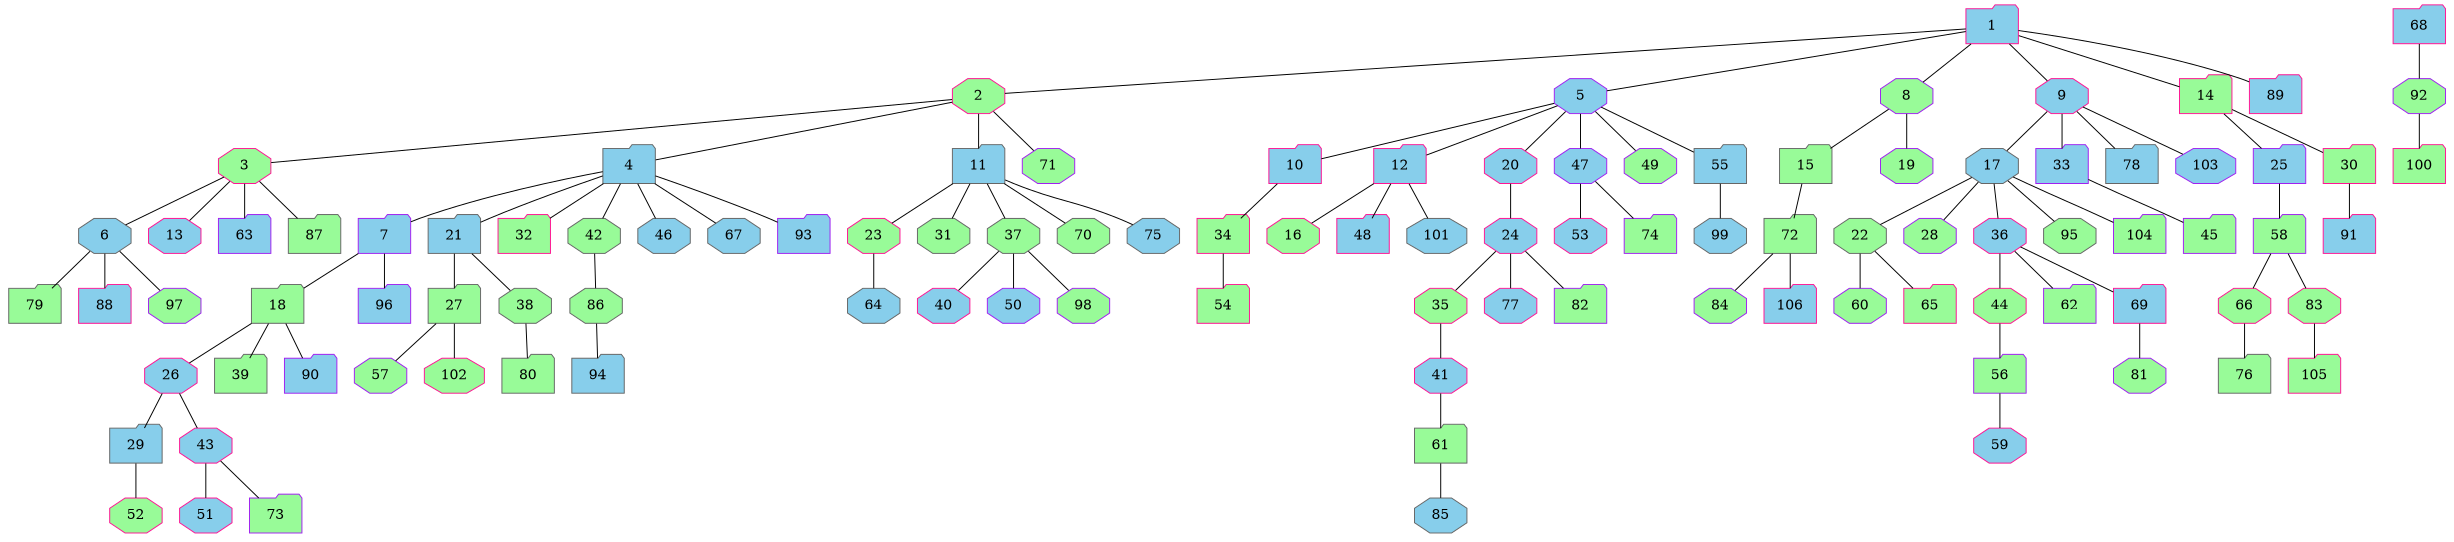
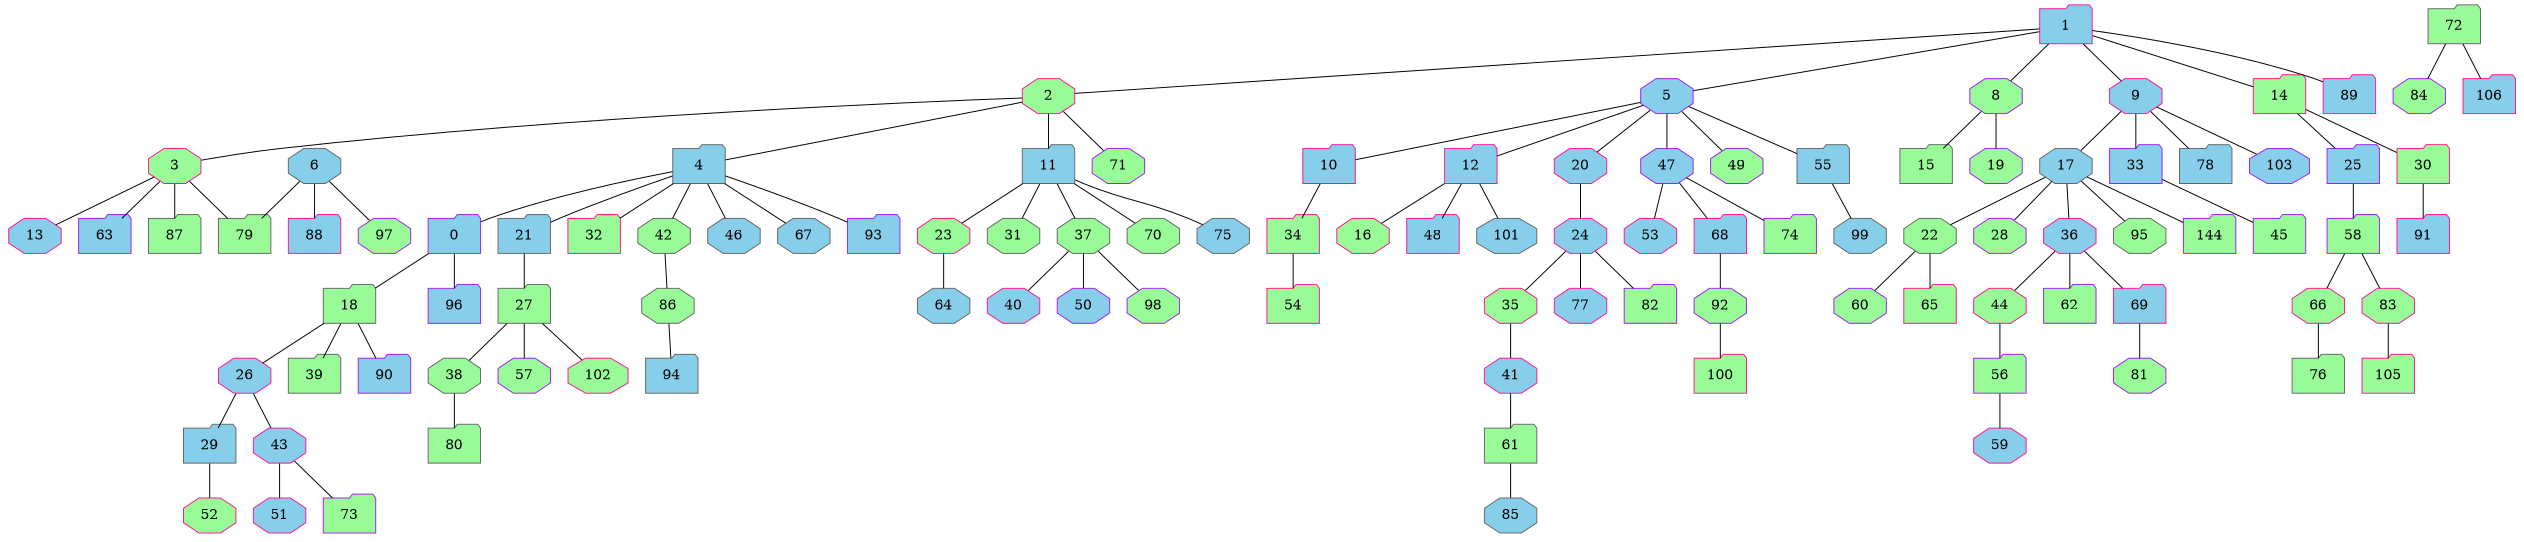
  graph {
    node [color=deeppink fillcolor=palegreen shape=octagon style=filled]
    1 [fillcolor=skyblue shape=folder]
    2
    5 [color=purple fillcolor=skyblue]
    8 [color=purple]
    9 [fillcolor=skyblue]
    14 [shape=folder]
    89 [fillcolor=skyblue shape=folder]
    3
    4 [color=gray40 fillcolor=skyblue shape=folder]
    11 [color=gray40 fillcolor=skyblue shape=folder]
    71 [color=purple]
    10 [fillcolor=skyblue shape=folder]
    12 [fillcolor=skyblue shape=folder]
    20 [fillcolor=skyblue]
    47 [color=purple fillcolor=skyblue]
    49 [color=purple]
    55 [color=gray40 fillcolor=skyblue shape=folder]
    15 [color=gray40 shape=folder]
    19 [color=purple]
    17 [color=gray40 fillcolor=skyblue]
    33 [color=purple fillcolor=skyblue shape=folder]
    78 [color=gray40 fillcolor=skyblue shape=folder]
    103 [color=purple fillcolor=skyblue]
    25 [color=purple fillcolor=skyblue shape=folder]
    30 [shape=folder]
    6 [color=gray40 fillcolor=skyblue]
    13 [fillcolor=skyblue]
    63 [color=purple fillcolor=skyblue shape=folder]
    87 [color=gray40 shape=folder]
-   7 [color=purple fillcolor=skyblue shape=folder]
+   7 [color=purple fillcolor=skyblue shape=folder label=0]
    21 [color=gray40 fillcolor=skyblue shape=folder]
    32 [shape=folder]
    42 [color=gray40]
    46 [color=gray40 fillcolor=skyblue]
    67 [color=gray40 fillcolor=skyblue]
    93 [color=purple fillcolor=skyblue shape=folder]
    23
    31 [color=gray40]
    37 [color=gray40]
    70 [color=gray40]
    75 [color=gray40 fillcolor=skyblue]
    79 [color=gray40 shape=folder]
    88 [fillcolor=skyblue shape=folder]
    97 [color=purple]
    18 [color=gray40 shape=folder]
    96 [color=purple fillcolor=skyblue shape=folder]
    27 [color=gray40 shape=folder]
    38 [color=gray40]
    86 [color=gray40]
    34 [shape=folder]
    16
    48 [fillcolor=skyblue shape=folder]
    101 [color=gray40 fillcolor=skyblue]
    24 [fillcolor=skyblue]
    53 [fillcolor=skyblue]
    68 [fillcolor=skyblue shape=folder]
    74 [color=purple shape=folder]
    99 [color=gray40 fillcolor=skyblue]
    26 [fillcolor=skyblue]
    39 [color=gray40 shape=folder]
    90 [color=purple fillcolor=skyblue shape=folder]
    72 [color=gray40 shape=folder]
    22 [color=gray40]
    28 [color=purple]
    36 [fillcolor=skyblue]
    95 [color=gray40]
-   104 [color=purple shape=folder]
+   104 [color=purple shape=folder label=144]
    45 [color=purple shape=folder]
    54 [shape=folder]
    64 [color=gray40 fillcolor=skyblue]
    40 [fillcolor=skyblue]
    50 [color=purple fillcolor=skyblue]
    98 [color=purple]
    58 [color=purple shape=folder]
    91 [fillcolor=skyblue shape=folder]
    84 [color=purple]
    106 [fillcolor=skyblue shape=folder]
    60 [color=purple]
    65 [shape=folder]
    44
    62 [color=purple shape=folder]
    69 [fillcolor=skyblue shape=folder]
    29 [color=gray40 fillcolor=skyblue shape=folder]
    43 [fillcolor=skyblue]
    35
    77 [fillcolor=skyblue]
    82 [color=purple shape=folder]
    57 [color=purple]
    102
    80 [color=gray40 shape=folder]
    41 [fillcolor=skyblue]
    66
    83
    52
    51 [fillcolor=skyblue]
    73 [color=purple shape=folder]
    61 [color=gray40 shape=folder]
    56 [color=purple shape=folder]
    81 [color=purple]
    85 [color=gray40 fillcolor=skyblue]
    94 [color=gray40 fillcolor=skyblue shape=folder]
    59 [fillcolor=skyblue]
    92 [color=purple]
    76 [color=gray40 shape=folder]
    105 [shape=folder]
    100 [shape=folder]
    1 -- 2
    1 -- 5
    1 -- 8
    1 -- 9
    1 -- 14
    1 -- 89
    2 -- 3
    2 -- 4
    2 -- 11
    2 -- 71
    5 -- 10
    5 -- 12
    5 -- 20
    5 -- 47
    5 -- 49
    5 -- 55
    8 -- 15
    8 -- 19
    9 -- 17
    9 -- 33
    9 -- 78
    9 -- 103
    14 -- 25
    14 -- 30
-   3 -- 6
+   3 -- 79
    3 -- 13
    3 -- 63
    3 -- 87
    4 -- 7
    4 -- 21
    4 -- 32
    4 -- 42
    4 -- 46
    4 -- 67
    4 -- 93
    11 -- 23
    11 -- 31
    11 -- 37
    11 -- 70
    11 -- 75
    10 -- 34
    12 -- 16
    12 -- 48
    12 -- 101
    20 -- 24
    47 -- 53
+   47 -- 68
    47 -- 74
    55 -- 99
-   15 -- 72
    17 -- 22
    17 -- 28
    17 -- 36
    17 -- 95
    17 -- 104
    33 -- 45
    25 -- 58
    30 -- 91
    6 -- 79
    6 -- 88
    6 -- 97
    7 -- 18
    7 -- 96
    21 -- 27
-   21 -- 38
+   27 -- 38
    42 -- 86
    23 -- 64
    37 -- 40
    37 -- 50
    37 -- 98
    18 -- 26
    18 -- 39
    18 -- 90
    27 -- 57
    27 -- 102
    38 -- 80
    86 -- 94
    34 -- 54
    24 -- 35
    24 -- 77
    24 -- 82
    68 -- 92
    26 -- 29
    26 -- 43
    72 -- 84
    72 -- 106
    22 -- 60
    22 -- 65
    36 -- 44
    36 -- 62
    36 -- 69
    58 -- 66
    58 -- 83
    44 -- 56
    69 -- 81
    29 -- 52
    43 -- 51
    43 -- 73
    35 -- 41
    41 -- 61
    66 -- 76
    83 -- 105
    61 -- 85
    56 -- 59
    92 -- 100
  }
